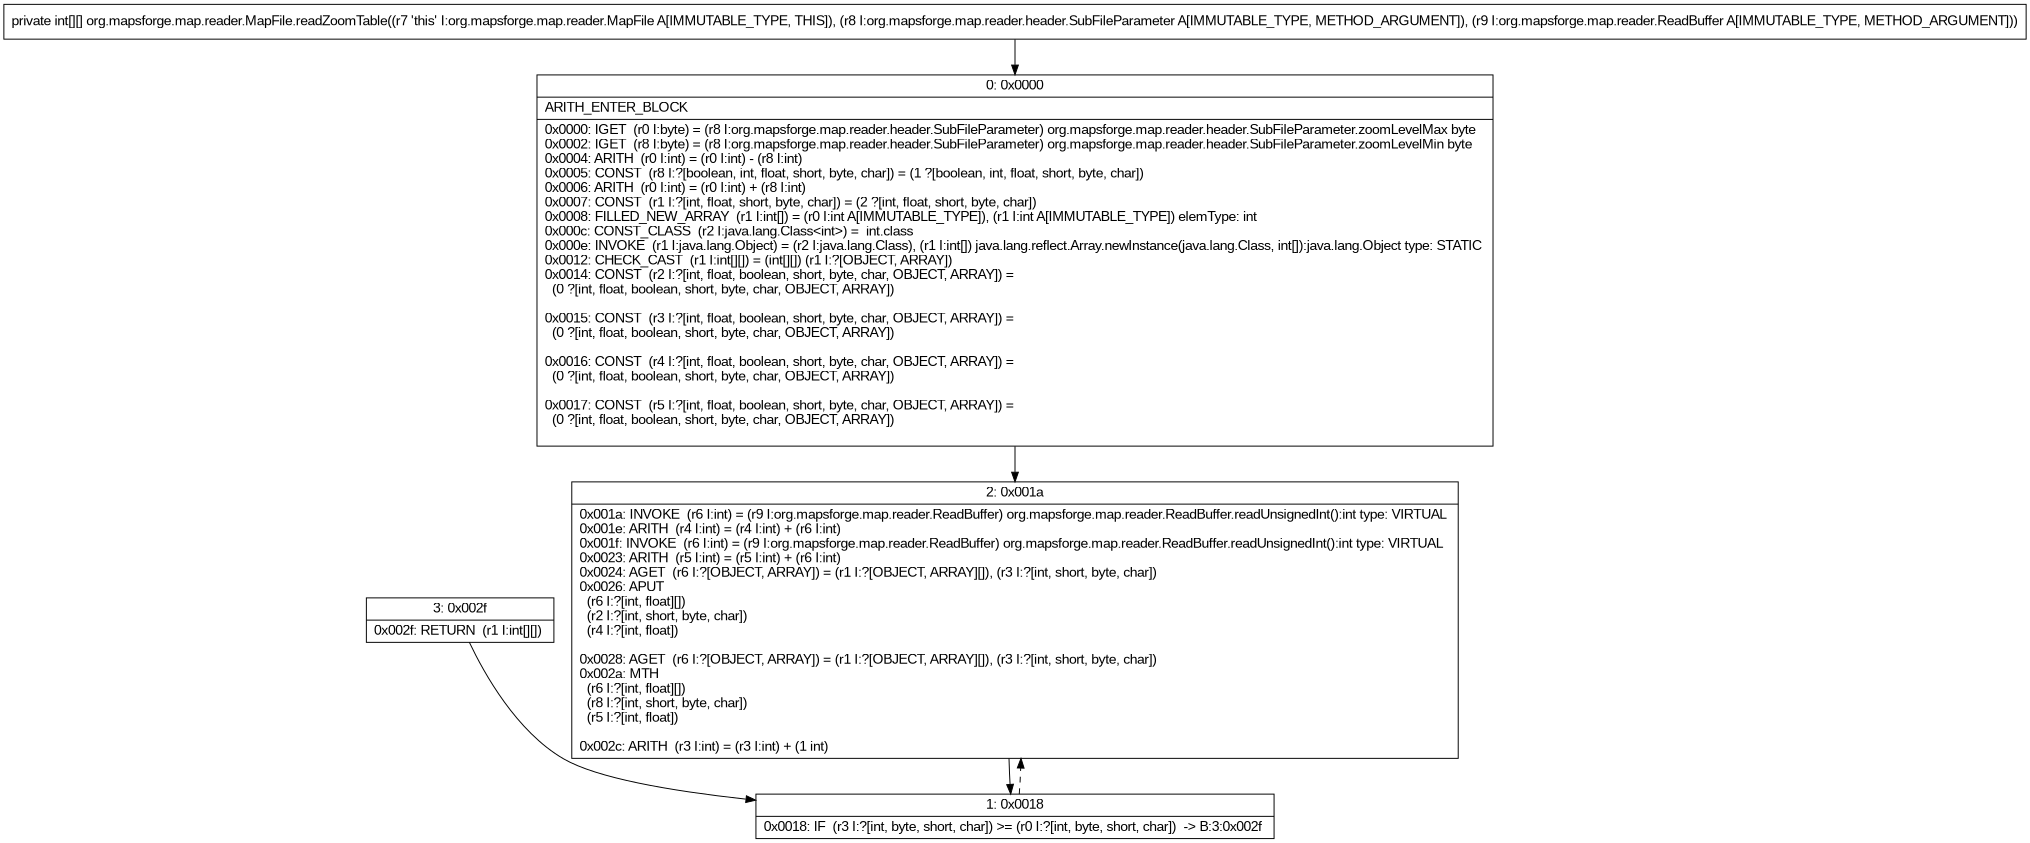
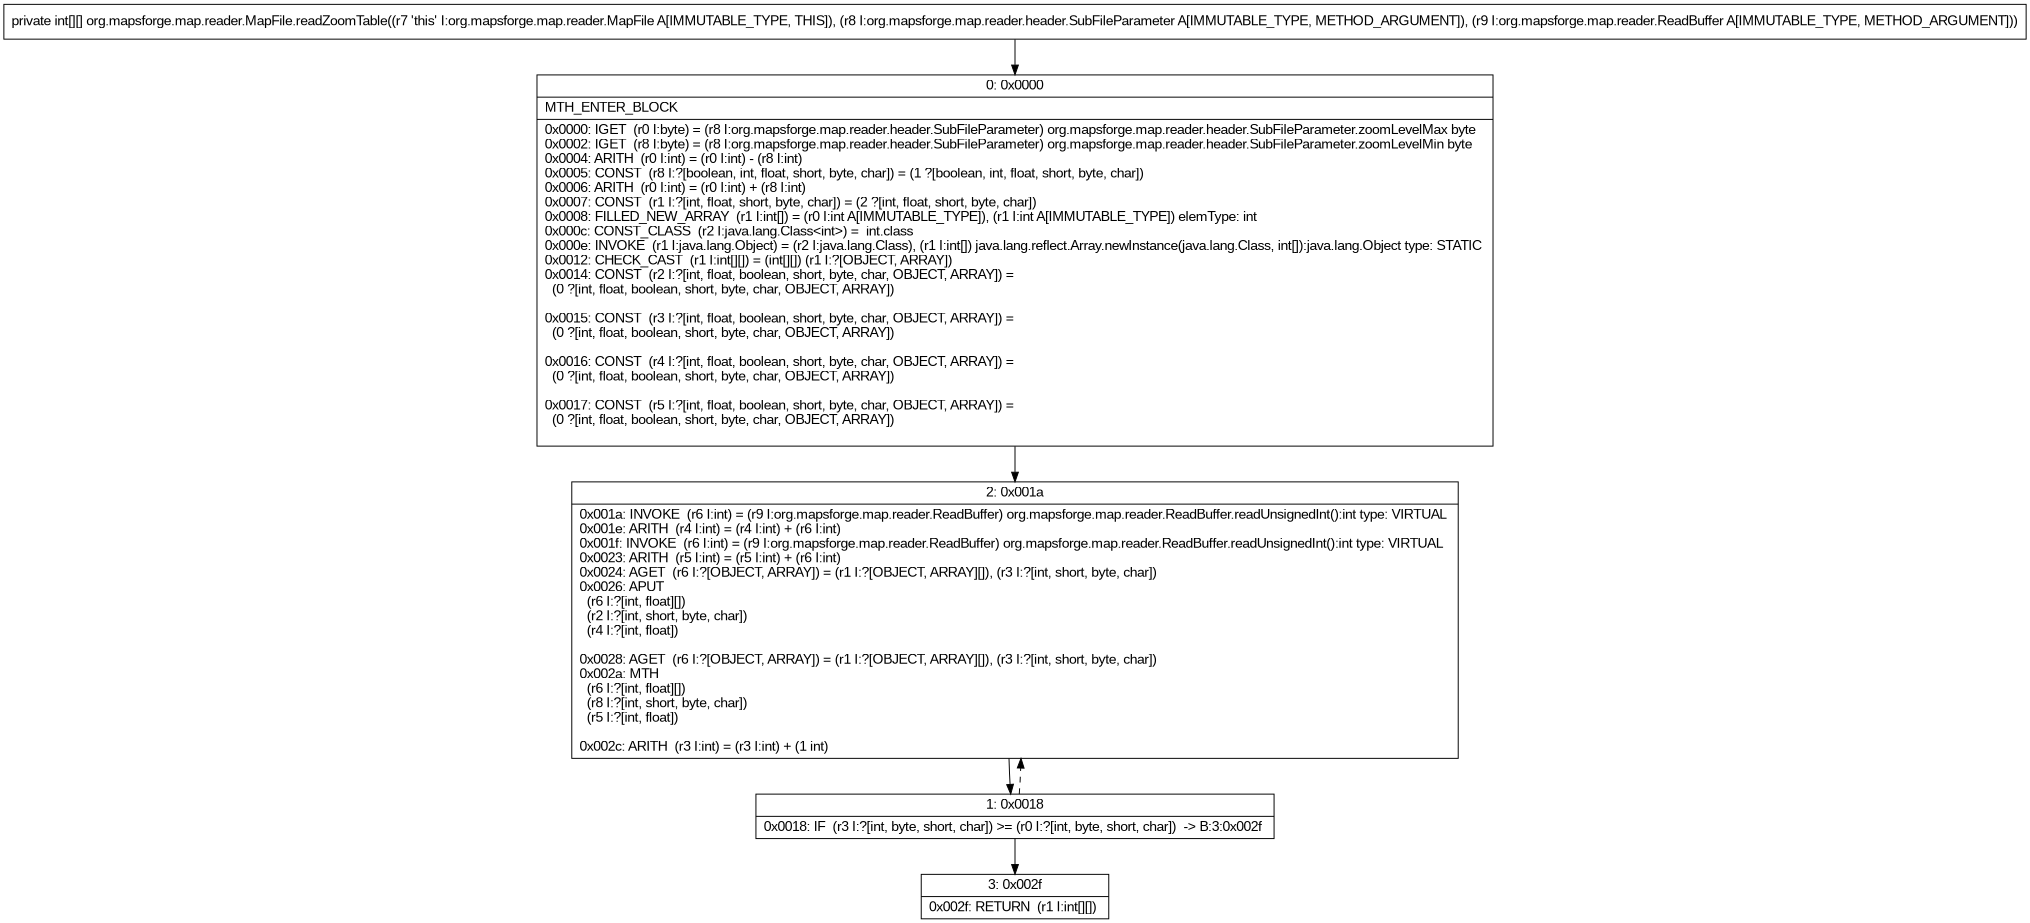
  digraph {
    fontname="Liberation Sans"
    node [fontname="Liberation Sans" shape=record]
    edge [fontname="Liberation Sans"]
-   n1 [label="{0\:\ 0x0000|ARITH_ENTER_BLOCK\l|0x0000: IGET  (r0 I:byte) = (r8 I:org.mapsforge.map.reader.header.SubFileParameter) org.mapsforge.map.reader.header.SubFileParameter.zoomLevelMax byte \l0x0002: IGET  (r8 I:byte) = (r8 I:org.mapsforge.map.reader.header.SubFileParameter) org.mapsforge.map.reader.header.SubFileParameter.zoomLevelMin byte \l0x0004: ARITH  (r0 I:int) = (r0 I:int) \- (r8 I:int) \l0x0005: CONST  (r8 I:?[boolean, int, float, short, byte, char]) = (1 ?[boolean, int, float, short, byte, char]) \l0x0006: ARITH  (r0 I:int) = (r0 I:int) + (r8 I:int) \l0x0007: CONST  (r1 I:?[int, float, short, byte, char]) = (2 ?[int, float, short, byte, char]) \l0x0008: FILLED_NEW_ARRAY  (r1 I:int[]) = (r0 I:int A[IMMUTABLE_TYPE]), (r1 I:int A[IMMUTABLE_TYPE]) elemType: int \l0x000c: CONST_CLASS  (r2 I:java.lang.Class\<int\>) =  int.class \l0x000e: INVOKE  (r1 I:java.lang.Object) = (r2 I:java.lang.Class), (r1 I:int[]) java.lang.reflect.Array.newInstance(java.lang.Class, int[]):java.lang.Object type: STATIC \l0x0012: CHECK_CAST  (r1 I:int[][]) = (int[][]) (r1 I:?[OBJECT, ARRAY]) \l0x0014: CONST  (r2 I:?[int, float, boolean, short, byte, char, OBJECT, ARRAY]) = \l  (0 ?[int, float, boolean, short, byte, char, OBJECT, ARRAY])\l \l0x0015: CONST  (r3 I:?[int, float, boolean, short, byte, char, OBJECT, ARRAY]) = \l  (0 ?[int, float, boolean, short, byte, char, OBJECT, ARRAY])\l \l0x0016: CONST  (r4 I:?[int, float, boolean, short, byte, char, OBJECT, ARRAY]) = \l  (0 ?[int, float, boolean, short, byte, char, OBJECT, ARRAY])\l \l0x0017: CONST  (r5 I:?[int, float, boolean, short, byte, char, OBJECT, ARRAY]) = \l  (0 ?[int, float, boolean, short, byte, char, OBJECT, ARRAY])\l \l}"]
+   n1 [label="{0\:\ 0x0000|MTH_ENTER_BLOCK\l|0x0000: IGET  (r0 I:byte) = (r8 I:org.mapsforge.map.reader.header.SubFileParameter) org.mapsforge.map.reader.header.SubFileParameter.zoomLevelMax byte \l0x0002: IGET  (r8 I:byte) = (r8 I:org.mapsforge.map.reader.header.SubFileParameter) org.mapsforge.map.reader.header.SubFileParameter.zoomLevelMin byte \l0x0004: ARITH  (r0 I:int) = (r0 I:int) \- (r8 I:int) \l0x0005: CONST  (r8 I:?[boolean, int, float, short, byte, char]) = (1 ?[boolean, int, float, short, byte, char]) \l0x0006: ARITH  (r0 I:int) = (r0 I:int) + (r8 I:int) \l0x0007: CONST  (r1 I:?[int, float, short, byte, char]) = (2 ?[int, float, short, byte, char]) \l0x0008: FILLED_NEW_ARRAY  (r1 I:int[]) = (r0 I:int A[IMMUTABLE_TYPE]), (r1 I:int A[IMMUTABLE_TYPE]) elemType: int \l0x000c: CONST_CLASS  (r2 I:java.lang.Class\<int\>) =  int.class \l0x000e: INVOKE  (r1 I:java.lang.Object) = (r2 I:java.lang.Class), (r1 I:int[]) java.lang.reflect.Array.newInstance(java.lang.Class, int[]):java.lang.Object type: STATIC \l0x0012: CHECK_CAST  (r1 I:int[][]) = (int[][]) (r1 I:?[OBJECT, ARRAY]) \l0x0014: CONST  (r2 I:?[int, float, boolean, short, byte, char, OBJECT, ARRAY]) = \l  (0 ?[int, float, boolean, short, byte, char, OBJECT, ARRAY])\l \l0x0015: CONST  (r3 I:?[int, float, boolean, short, byte, char, OBJECT, ARRAY]) = \l  (0 ?[int, float, boolean, short, byte, char, OBJECT, ARRAY])\l \l0x0016: CONST  (r4 I:?[int, float, boolean, short, byte, char, OBJECT, ARRAY]) = \l  (0 ?[int, float, boolean, short, byte, char, OBJECT, ARRAY])\l \l0x0017: CONST  (r5 I:?[int, float, boolean, short, byte, char, OBJECT, ARRAY]) = \l  (0 ?[int, float, boolean, short, byte, char, OBJECT, ARRAY])\l \l}"]
    n2 [label="{2\:\ 0x001a|0x001a: INVOKE  (r6 I:int) = (r9 I:org.mapsforge.map.reader.ReadBuffer) org.mapsforge.map.reader.ReadBuffer.readUnsignedInt():int type: VIRTUAL \l0x001e: ARITH  (r4 I:int) = (r4 I:int) + (r6 I:int) \l0x001f: INVOKE  (r6 I:int) = (r9 I:org.mapsforge.map.reader.ReadBuffer) org.mapsforge.map.reader.ReadBuffer.readUnsignedInt():int type: VIRTUAL \l0x0023: ARITH  (r5 I:int) = (r5 I:int) + (r6 I:int) \l0x0024: AGET  (r6 I:?[OBJECT, ARRAY]) = (r1 I:?[OBJECT, ARRAY][]), (r3 I:?[int, short, byte, char]) \l0x0026: APUT  \l  (r6 I:?[int, float][])\l  (r2 I:?[int, short, byte, char])\l  (r4 I:?[int, float])\l \l0x0028: AGET  (r6 I:?[OBJECT, ARRAY]) = (r1 I:?[OBJECT, ARRAY][]), (r3 I:?[int, short, byte, char]) \l0x002a: MTH  \l  (r6 I:?[int, float][])\l  (r8 I:?[int, short, byte, char])\l  (r5 I:?[int, float])\l \l0x002c: ARITH  (r3 I:int) = (r3 I:int) + (1 int) \l}"]
    n3 [label="{1\:\ 0x0018|0x0018: IF  (r3 I:?[int, byte, short, char]) \>= (r0 I:?[int, byte, short, char])  \-\> B:3:0x002f \l}"]
    n4 [label="{3\:\ 0x002f|0x002f: RETURN  (r1 I:int[][]) \l}"]
    n5 [label="{private int[][] org.mapsforge.map.reader.MapFile.readZoomTable((r7 'this' I:org.mapsforge.map.reader.MapFile A[IMMUTABLE_TYPE, THIS]), (r8 I:org.mapsforge.map.reader.header.SubFileParameter A[IMMUTABLE_TYPE, METHOD_ARGUMENT]), (r9 I:org.mapsforge.map.reader.ReadBuffer A[IMMUTABLE_TYPE, METHOD_ARGUMENT])) }"]
    n1 -> n2
    n2 -> n3
    n3 -> n2 [style=dashed]
-   n4 -> n3
+   n3 -> n4
    n5 -> n1
  }
